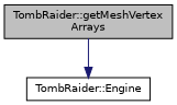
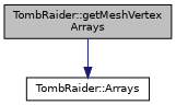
  digraph {
    rankdir=TB
    node [color=black fontname=Helvetica fontsize=10 shape=record style=filled]
    n1 [fillcolor=grey75 fontcolor=black height=0.2 label="TombRaider::getMeshVertex\lArrays" width=0.4]
-   n2 [fillcolor=white height=0.2 label="TombRaider::Engine" width=0.4]
+   n2 [fillcolor=white height=0.2 label="TombRaider::Arrays" width=0.4]
    n1 -> n2 [color=midnightblue fontname=Helvetica fontsize=10 labelfontname=Helvetica labelfontsize=10 style=solid]
  }
